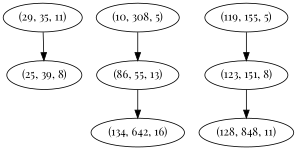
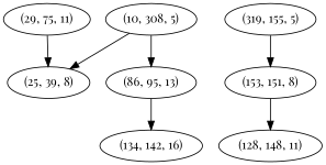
  digraph {
    fontname="Playfair Display"
    node [fontname="Playfair Display"]
    edge [fontname="Playfair Display"]
    n1 [label="(10, 308, 5)"]
    "(25, 39, 8)"
-   "(86, 95, 13)" [label="(86, 55, 13)"]
-   "(119, 155, 5)"
-   "(123, 151, 8)"
-   "(134, 142, 16)" [label="(134, 642, 16)"]
-   "(29, 35, 11)"
-   "(128, 148, 11)" [label="(128, 848, 11)"]
+   "(86, 95, 13)"
+   "(119, 155, 5)" [label="(319, 155, 5)"]
+   "(123, 151, 8)" [label="(153, 151, 8)"]
+   "(134, 142, 16)"
+   "(29, 35, 11)" [label="(29, 75, 11)"]
+   "(128, 148, 11)"
+   n1 -> "(25, 39, 8)"
    n1 -> "(86, 95, 13)"
    "(86, 95, 13)" -> "(134, 142, 16)"
    "(119, 155, 5)" -> "(123, 151, 8)"
    "(123, 151, 8)" -> "(128, 148, 11)"
    "(29, 35, 11)" -> "(25, 39, 8)"
  }
